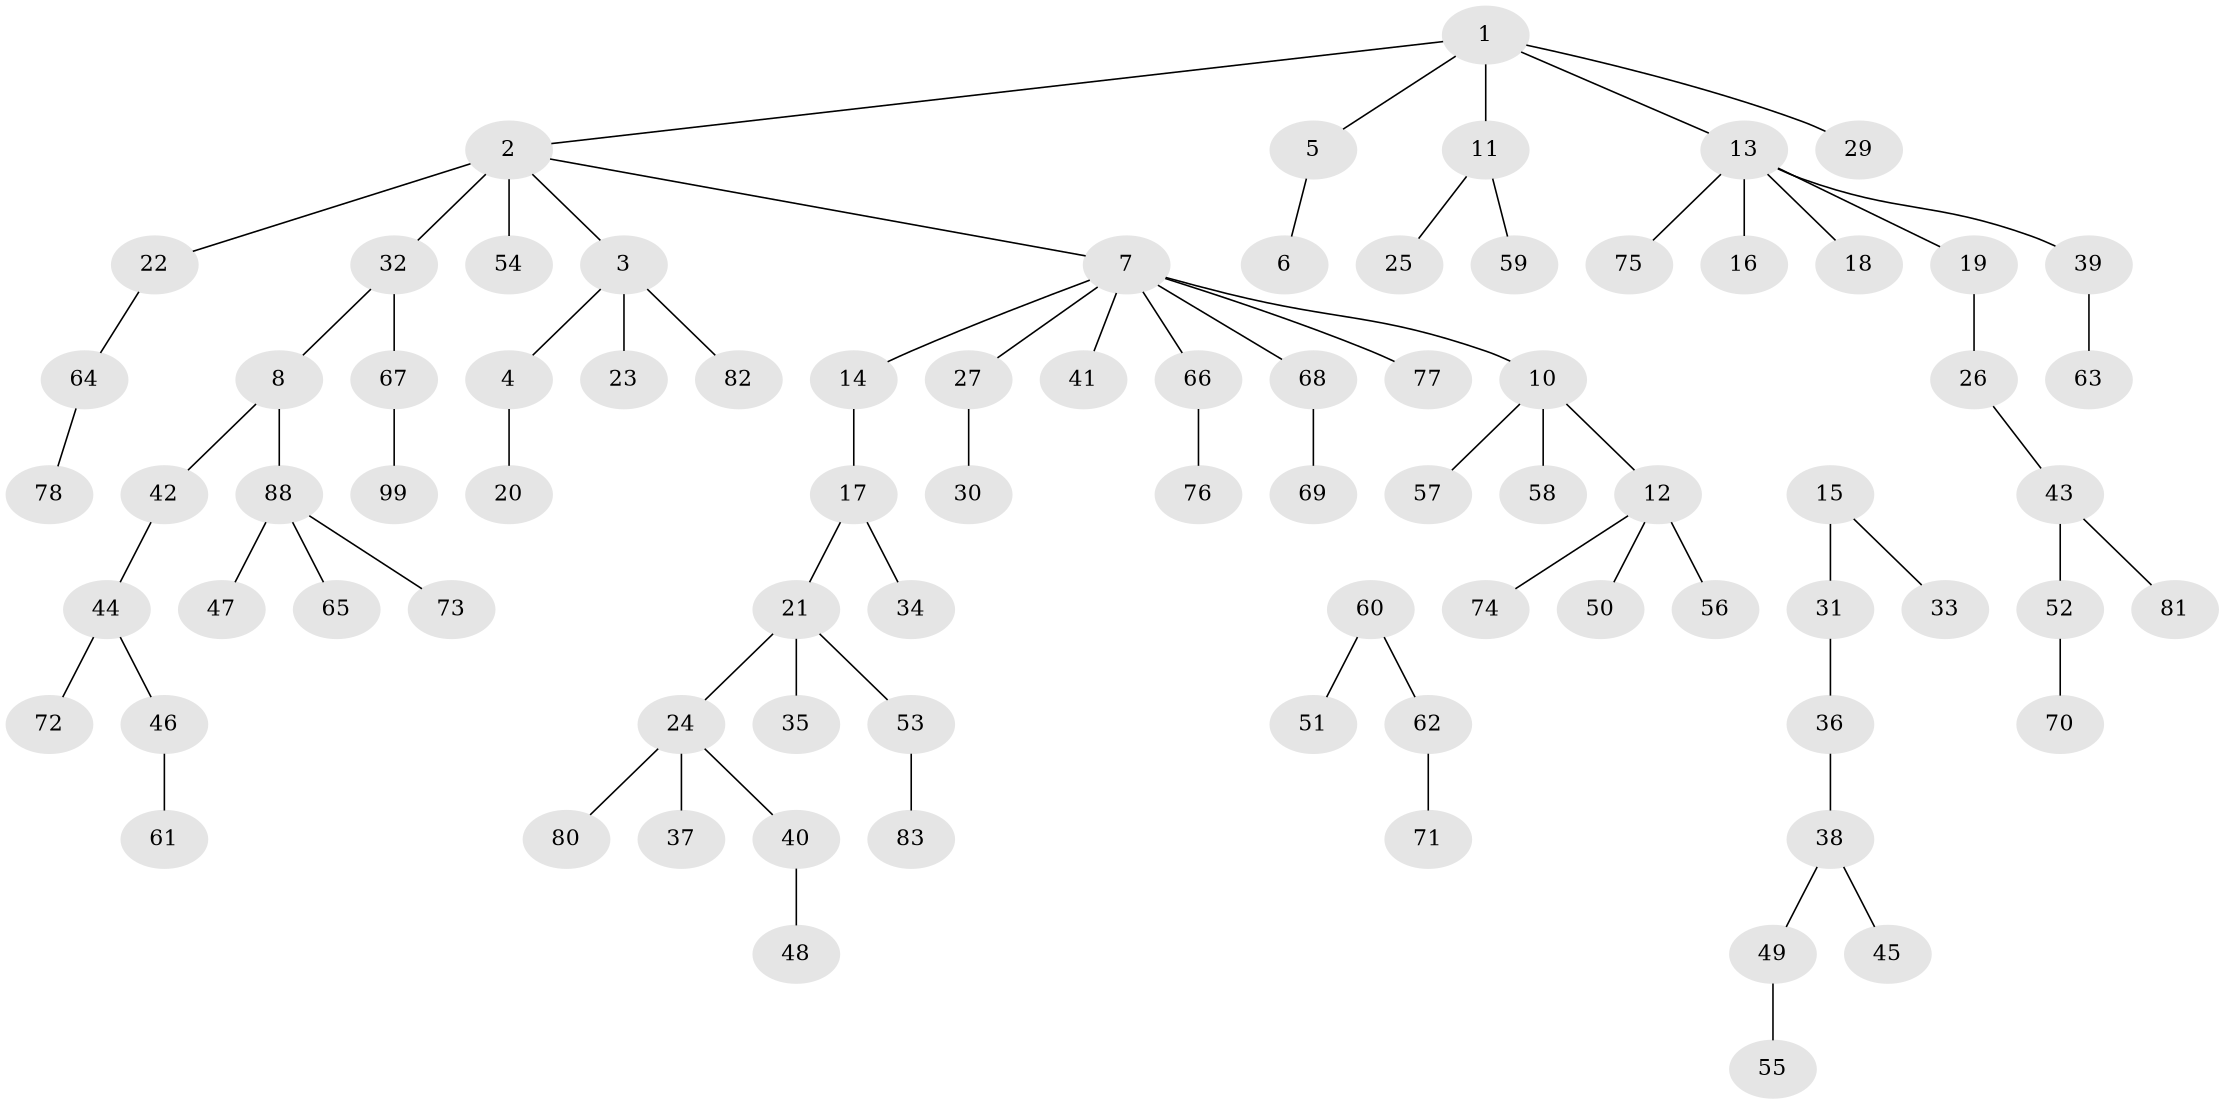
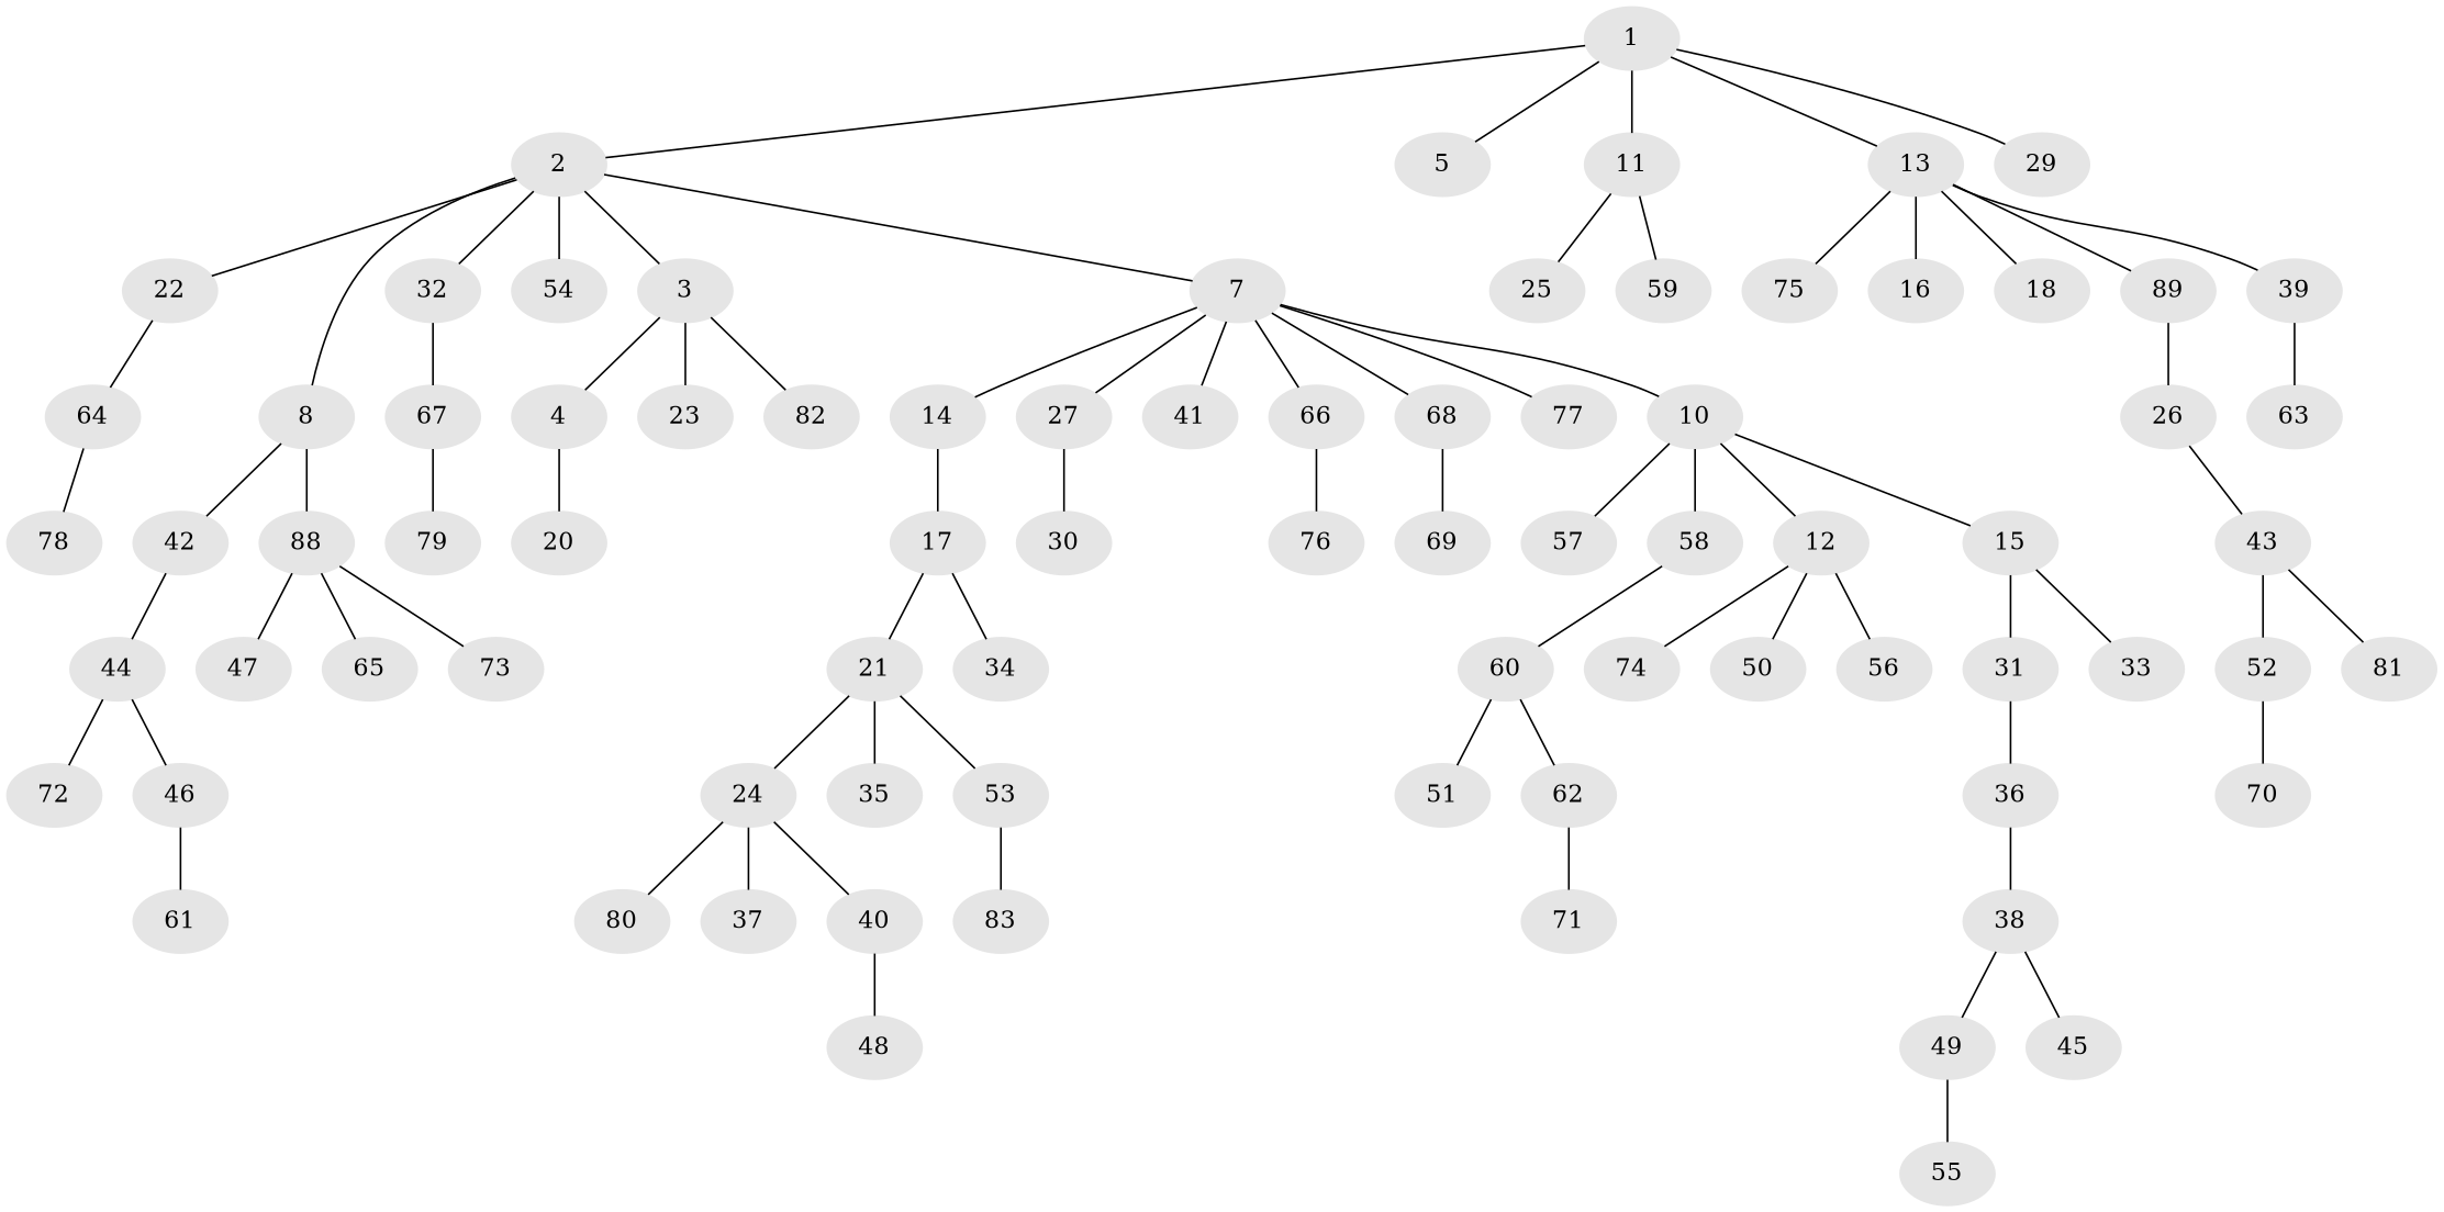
  graph {
    node [color=gray90 style=filled]
    1
    2
    5
    11
    13
    29
    3
    7
    8
    22
    32
    54
-   6
    25
    59
    16
    18
-   19
+   19 [label=89]
    39
    75
    4
    23
    82
    10
    14
    27
    41
    66
    68
    77
    n31 [label=88]
    42
    64
    67
    20
    12
    15
    57
    58
    17
    30
    76
    69
    47
    65
    73
    44
    50
    56
    74
    31
    33
    60
    26
    63
    21
    34
    36
    24
    35
    53
    43
    37
    40
    80
    83
    78
    48
    52
    81
    38
-   79 [label=99]
+   79
    45
    49
    55
    46
    72
    70
    61
    51
    62
    71
    1 -- 2
    1 -- 5
    1 -- 11
    1 -- 13
    1 -- 29
    2 -- 3
    2 -- 7
-   32 -- 8
+   2 -- 8
    2 -- 22
    2 -- 32
    2 -- 54
-   5 -- 6
    11 -- 25
    11 -- 59
    13 -- 16
    13 -- 18
    13 -- 19
    13 -- 39
    13 -- 75
    3 -- 4
    3 -- 23
    3 -- 82
    7 -- 10
    7 -- 14
    7 -- 27
    7 -- 41
    7 -- 66
    7 -- 68
    7 -- 77
    8 -- n31
    8 -- 42
    22 -- 64
    32 -- 67
    19 -- 26
    39 -- 63
    4 -- 20
    10 -- 12
+   10 -- 15
    10 -- 57
    10 -- 58
    14 -- 17
    27 -- 30
    66 -- 76
    68 -- 69
    n31 -- 47
    n31 -- 65
    n31 -- 73
    42 -- 44
    64 -- 78
    67 -- 79
    12 -- 50
    12 -- 56
    12 -- 74
    15 -- 31
    15 -- 33
+   58 -- 60
    17 -- 21
    17 -- 34
    44 -- 46
    44 -- 72
    31 -- 36
    60 -- 51
    60 -- 62
    26 -- 43
    21 -- 24
    21 -- 35
    21 -- 53
    36 -- 38
    24 -- 37
    24 -- 40
    24 -- 80
    53 -- 83
    43 -- 52
    43 -- 81
    40 -- 48
    52 -- 70
    38 -- 45
    38 -- 49
    49 -- 55
    46 -- 61
    62 -- 71
  }
